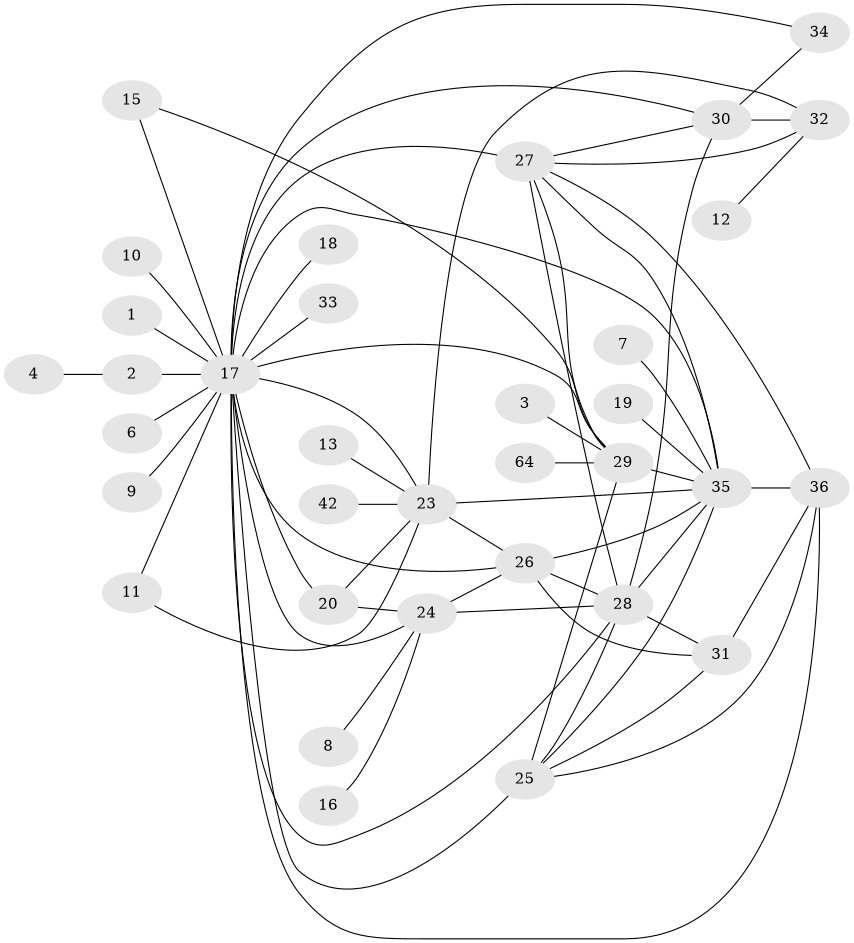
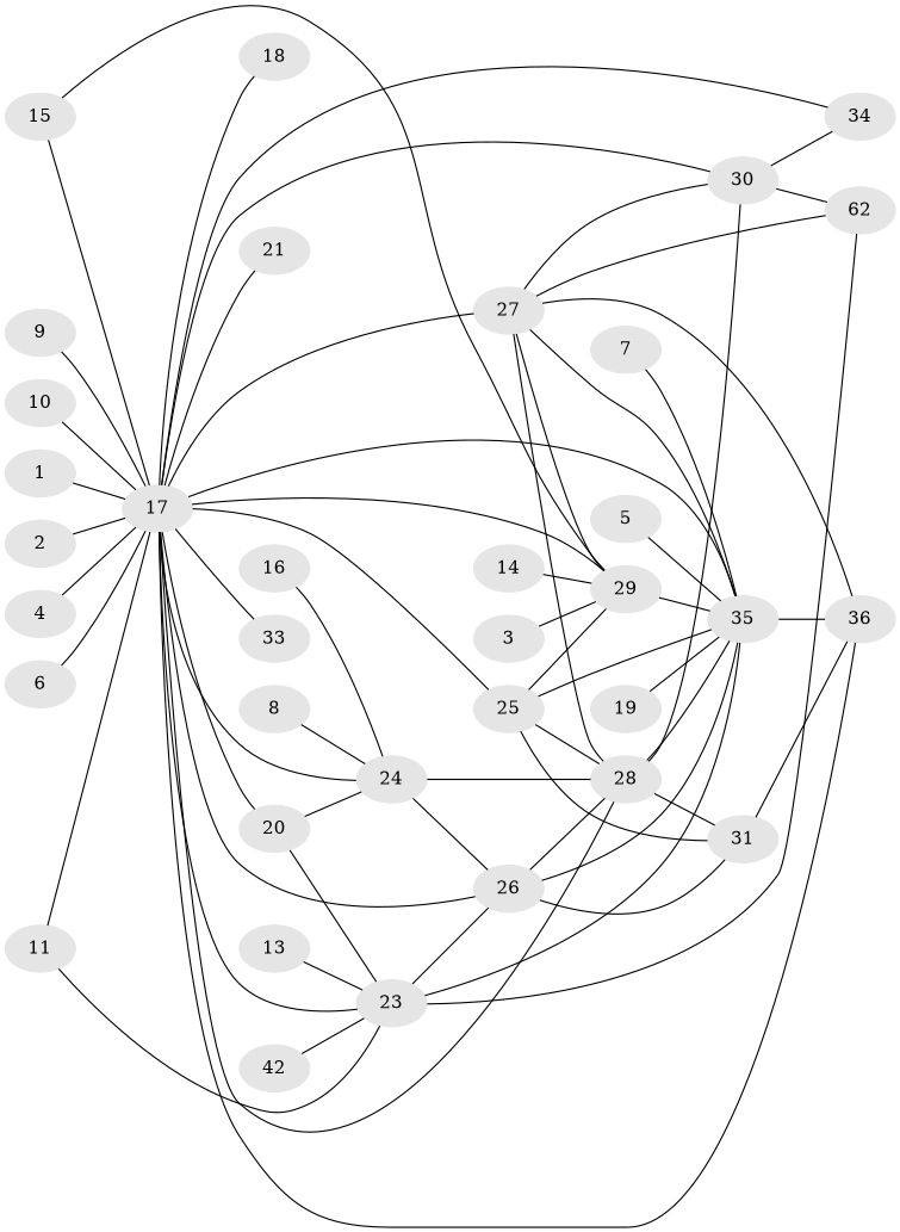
  graph {
    fontname="DejaVu Serif"
    rankdir=LR
    node [color=gray90 fontname="DejaVu Serif" style=filled]
    edge [fontname="DejaVu Serif" weight=1.0]
    1
    17
    29
    35
    24
    23
    18
    20
+   21
    25
    26
    27
    28
    30
    33
    34
    36
    2
    3
    4
+   5
    6
    7
    8
    9
    10
    11
-   32
-   12
+   32 [label=62]
    13
-   14 [label=64]
+   14
    15
    16
    31
    19
    n36 [label=42]
    1 -- 17
    17 -- 29
    17 -- 35 [weight=2.0]
    17 -- 24
    17 -- 23
    17 -- 18
    17 -- 20
+   17 -- 21
    17 -- 25 [weight=2.0]
    17 -- 26 [weight=2.0]
    17 -- 27 [weight=2.0]
    17 -- 28
    17 -- 30
    17 -- 33
    17 -- 34
    17 -- 36
    29 -- 35
    35 -- 36 [weight=3.0]
    24 -- 26
    24 -- 28 [weight=2.0]
    23 -- 35
    23 -- 26
    23 -- 32
    20 -- 24
    20 -- 23
    25 -- 29
    25 -- 35
    25 -- 28
-   25 -- 36
    25 -- 31 [weight=2.0]
    26 -- 35 [weight=2.0]
    26 -- 28
    26 -- 31
    27 -- 29
    27 -- 35 [weight=2.0]
    27 -- 28
    27 -- 30
    27 -- 36
    27 -- 32
    28 -- 35
    28 -- 30 [weight=3.0]
    28 -- 31
    30 -- 34
    30 -- 32 [weight=2.0]
    2 -- 17
    3 -- 29
-   4 -- 2
+   4 -- 17
+   5 -- 35
    6 -- 17
    7 -- 35
    8 -- 24
    9 -- 17
    10 -- 17
    11 -- 17
    11 -- 23
-   12 -- 32
    13 -- 23
    14 -- 29
    15 -- 17
    15 -- 29
    16 -- 24
    31 -- 36
    19 -- 35
    n36 -- 23
  }
